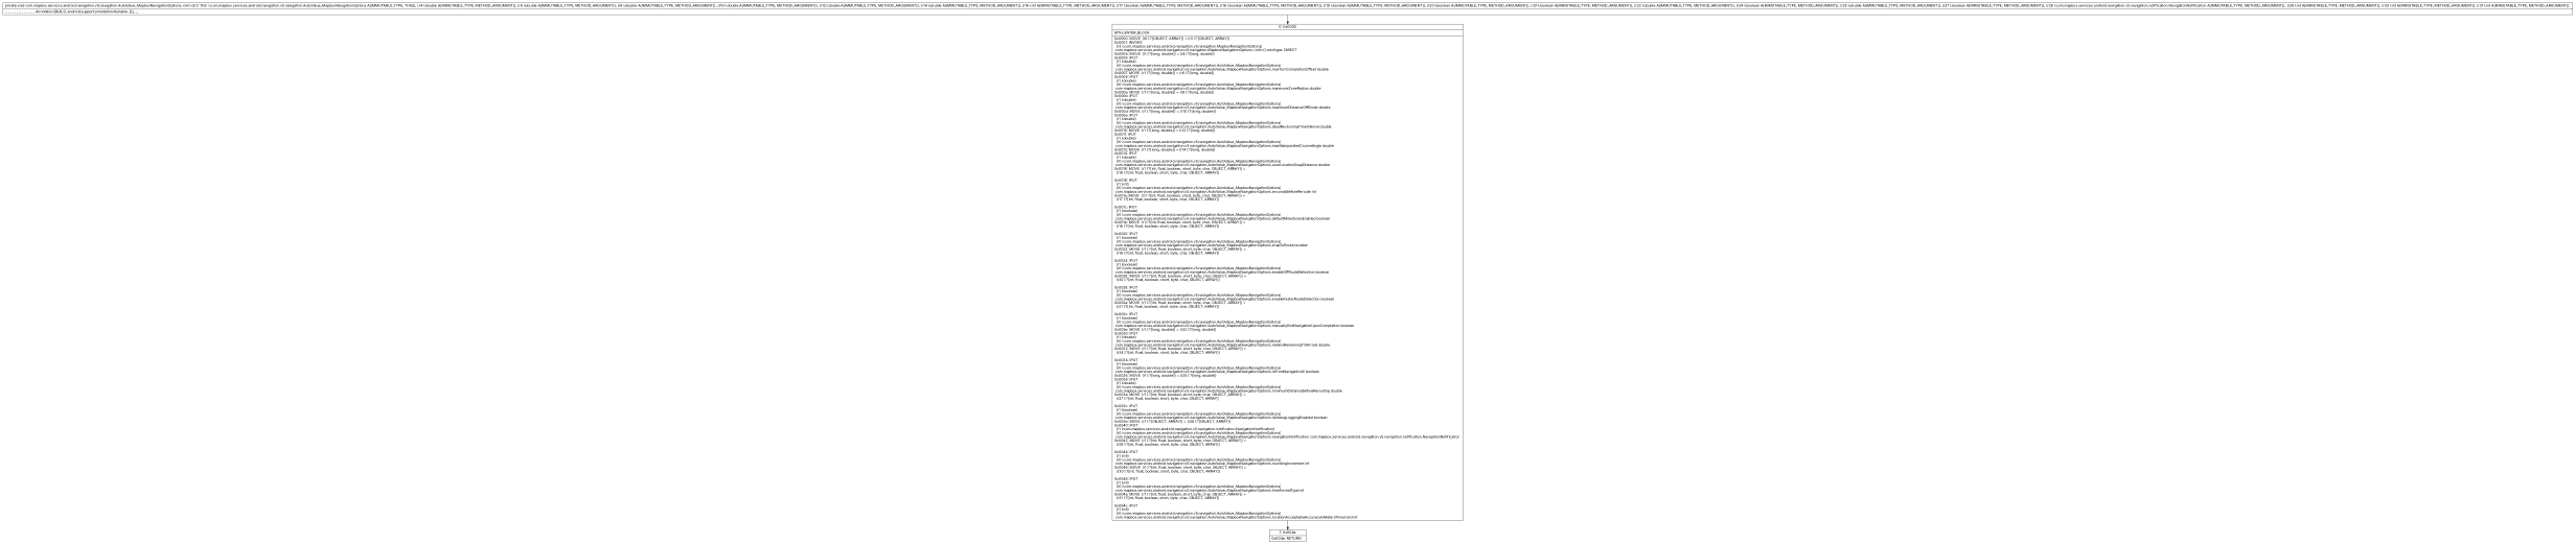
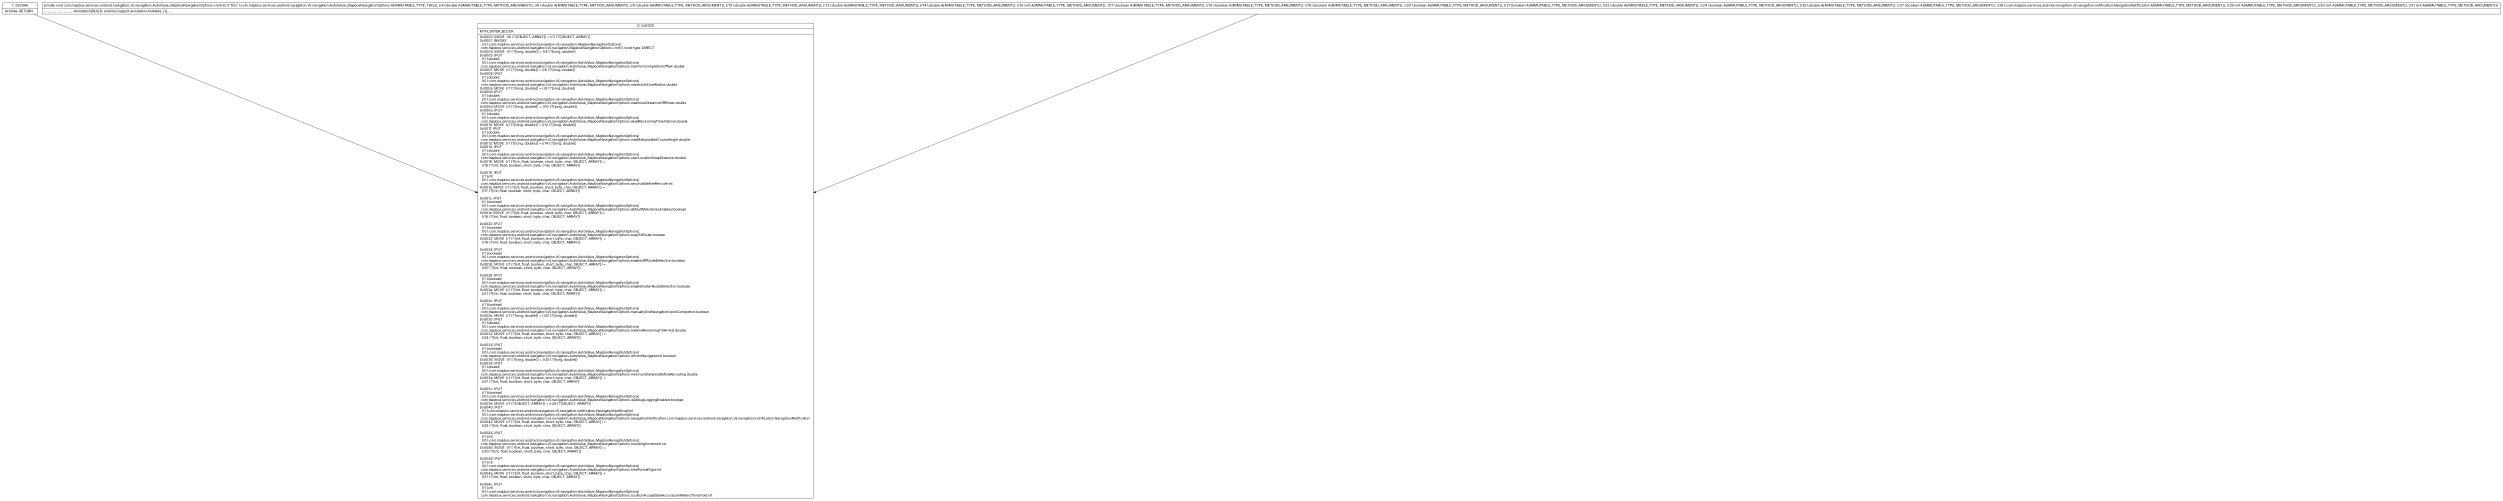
  digraph {
    fontname=Inter
    node [shape=record fontname=Inter]
    edge [fontname=Inter]
    n1 [label="{0\:\ 0x0000|MTH_ENTER_BLOCK\l|0x0000: MOVE  (r0 I:?[OBJECT, ARRAY]) = (r3 I:?[OBJECT, ARRAY]) \l0x0001: INVOKE  \l  (r3 I:com.mapbox.services.android.navigation.v5.navigation.MapboxNavigationOptions)\l com.mapbox.services.android.navigation.v5.navigation.MapboxNavigationOptions.\<init\>():void type: DIRECT \l0x0004: MOVE  (r1 I:?[long, double]) = (r4 I:?[long, double]) \l0x0005: IPUT  \l  (r1 I:double)\l  (r0 I:com.mapbox.services.android.navigation.v5.navigation.AutoValue_MapboxNavigationOptions)\l com.mapbox.services.android.navigation.v5.navigation.AutoValue_MapboxNavigationOptions.maxTurnCompletionOffset double \l0x0007: MOVE  (r1 I:?[long, double]) = (r6 I:?[long, double]) \l0x0008: IPUT  \l  (r1 I:double)\l  (r0 I:com.mapbox.services.android.navigation.v5.navigation.AutoValue_MapboxNavigationOptions)\l com.mapbox.services.android.navigation.v5.navigation.AutoValue_MapboxNavigationOptions.maneuverZoneRadius double \l0x000a: MOVE  (r1 I:?[long, double]) = (r8 I:?[long, double]) \l0x000b: IPUT  \l  (r1 I:double)\l  (r0 I:com.mapbox.services.android.navigation.v5.navigation.AutoValue_MapboxNavigationOptions)\l com.mapbox.services.android.navigation.v5.navigation.AutoValue_MapboxNavigationOptions.maximumDistanceOffRoute double \l0x000d: MOVE  (r1 I:?[long, double]) = (r10 I:?[long, double]) \l0x000e: IPUT  \l  (r1 I:double)\l  (r0 I:com.mapbox.services.android.navigation.v5.navigation.AutoValue_MapboxNavigationOptions)\l com.mapbox.services.android.navigation.v5.navigation.AutoValue_MapboxNavigationOptions.deadReckoningTimeInterval double \l0x0010: MOVE  (r1 I:?[long, double]) = (r12 I:?[long, double]) \l0x0011: IPUT  \l  (r1 I:double)\l  (r0 I:com.mapbox.services.android.navigation.v5.navigation.AutoValue_MapboxNavigationOptions)\l com.mapbox.services.android.navigation.v5.navigation.AutoValue_MapboxNavigationOptions.maxManipulatedCourseAngle double \l0x0013: MOVE  (r1 I:?[long, double]) = (r14 I:?[long, double]) \l0x0014: IPUT  \l  (r1 I:double)\l  (r0 I:com.mapbox.services.android.navigation.v5.navigation.AutoValue_MapboxNavigationOptions)\l com.mapbox.services.android.navigation.v5.navigation.AutoValue_MapboxNavigationOptions.userLocationSnapDistance double \l0x0016: MOVE  (r1 I:?[int, float, boolean, short, byte, char, OBJECT, ARRAY]) = \l  (r16 I:?[int, float, boolean, short, byte, char, OBJECT, ARRAY])\l \l0x0018: IPUT  \l  (r1 I:int)\l  (r0 I:com.mapbox.services.android.navigation.v5.navigation.AutoValue_MapboxNavigationOptions)\l com.mapbox.services.android.navigation.v5.navigation.AutoValue_MapboxNavigationOptions.secondsBeforeReroute int \l0x001a: MOVE  (r1 I:?[int, float, boolean, short, byte, char, OBJECT, ARRAY]) = \l  (r17 I:?[int, float, boolean, short, byte, char, OBJECT, ARRAY])\l \l0x001c: IPUT  \l  (r1 I:boolean)\l  (r0 I:com.mapbox.services.android.navigation.v5.navigation.AutoValue_MapboxNavigationOptions)\l com.mapbox.services.android.navigation.v5.navigation.AutoValue_MapboxNavigationOptions.defaultMilestonesEnabled boolean \l0x001e: MOVE  (r1 I:?[int, float, boolean, short, byte, char, OBJECT, ARRAY]) = \l  (r18 I:?[int, float, boolean, short, byte, char, OBJECT, ARRAY])\l \l0x0020: IPUT  \l  (r1 I:boolean)\l  (r0 I:com.mapbox.services.android.navigation.v5.navigation.AutoValue_MapboxNavigationOptions)\l com.mapbox.services.android.navigation.v5.navigation.AutoValue_MapboxNavigationOptions.snapToRoute boolean \l0x0022: MOVE  (r1 I:?[int, float, boolean, short, byte, char, OBJECT, ARRAY]) = \l  (r19 I:?[int, float, boolean, short, byte, char, OBJECT, ARRAY])\l \l0x0024: IPUT  \l  (r1 I:boolean)\l  (r0 I:com.mapbox.services.android.navigation.v5.navigation.AutoValue_MapboxNavigationOptions)\l com.mapbox.services.android.navigation.v5.navigation.AutoValue_MapboxNavigationOptions.enableOffRouteDetection boolean \l0x0026: MOVE  (r1 I:?[int, float, boolean, short, byte, char, OBJECT, ARRAY]) = \l  (r20 I:?[int, float, boolean, short, byte, char, OBJECT, ARRAY])\l \l0x0028: IPUT  \l  (r1 I:boolean)\l  (r0 I:com.mapbox.services.android.navigation.v5.navigation.AutoValue_MapboxNavigationOptions)\l com.mapbox.services.android.navigation.v5.navigation.AutoValue_MapboxNavigationOptions.enableFasterRouteDetection boolean \l0x002a: MOVE  (r1 I:?[int, float, boolean, short, byte, char, OBJECT, ARRAY]) = \l  (r21 I:?[int, float, boolean, short, byte, char, OBJECT, ARRAY])\l \l0x002c: IPUT  \l  (r1 I:boolean)\l  (r0 I:com.mapbox.services.android.navigation.v5.navigation.AutoValue_MapboxNavigationOptions)\l com.mapbox.services.android.navigation.v5.navigation.AutoValue_MapboxNavigationOptions.manuallyEndNavigationUponCompletion boolean \l0x002e: MOVE  (r1 I:?[long, double]) = (r22 I:?[long, double]) \l0x0030: IPUT  \l  (r1 I:double)\l  (r0 I:com.mapbox.services.android.navigation.v5.navigation.AutoValue_MapboxNavigationOptions)\l com.mapbox.services.android.navigation.v5.navigation.AutoValue_MapboxNavigationOptions.metersRemainingTillArrival double \l0x0032: MOVE  (r1 I:?[int, float, boolean, short, byte, char, OBJECT, ARRAY]) = \l  (r24 I:?[int, float, boolean, short, byte, char, OBJECT, ARRAY])\l \l0x0034: IPUT  \l  (r1 I:boolean)\l  (r0 I:com.mapbox.services.android.navigation.v5.navigation.AutoValue_MapboxNavigationOptions)\l com.mapbox.services.android.navigation.v5.navigation.AutoValue_MapboxNavigationOptions.isFromNavigationUi boolean \l0x0036: MOVE  (r1 I:?[long, double]) = (r25 I:?[long, double]) \l0x0038: IPUT  \l  (r1 I:double)\l  (r0 I:com.mapbox.services.android.navigation.v5.navigation.AutoValue_MapboxNavigationOptions)\l com.mapbox.services.android.navigation.v5.navigation.AutoValue_MapboxNavigationOptions.minimumDistanceBeforeRerouting double \l0x003a: MOVE  (r1 I:?[int, float, boolean, short, byte, char, OBJECT, ARRAY]) = \l  (r27 I:?[int, float, boolean, short, byte, char, OBJECT, ARRAY])\l \l0x003c: IPUT  \l  (r1 I:boolean)\l  (r0 I:com.mapbox.services.android.navigation.v5.navigation.AutoValue_MapboxNavigationOptions)\l com.mapbox.services.android.navigation.v5.navigation.AutoValue_MapboxNavigationOptions.isDebugLoggingEnabled boolean \l0x003e: MOVE  (r1 I:?[OBJECT, ARRAY]) = (r28 I:?[OBJECT, ARRAY]) \l0x0040: IPUT  \l  (r1 I:com.mapbox.services.android.navigation.v5.navigation.notification.NavigationNotification)\l  (r0 I:com.mapbox.services.android.navigation.v5.navigation.AutoValue_MapboxNavigationOptions)\l com.mapbox.services.android.navigation.v5.navigation.AutoValue_MapboxNavigationOptions.navigationNotification com.mapbox.services.android.navigation.v5.navigation.notification.NavigationNotification \l0x0042: MOVE  (r1 I:?[int, float, boolean, short, byte, char, OBJECT, ARRAY]) = \l  (r29 I:?[int, float, boolean, short, byte, char, OBJECT, ARRAY])\l \l0x0044: IPUT  \l  (r1 I:int)\l  (r0 I:com.mapbox.services.android.navigation.v5.navigation.AutoValue_MapboxNavigationOptions)\l com.mapbox.services.android.navigation.v5.navigation.AutoValue_MapboxNavigationOptions.roundingIncrement int \l0x0046: MOVE  (r1 I:?[int, float, boolean, short, byte, char, OBJECT, ARRAY]) = \l  (r30 I:?[int, float, boolean, short, byte, char, OBJECT, ARRAY])\l \l0x0048: IPUT  \l  (r1 I:int)\l  (r0 I:com.mapbox.services.android.navigation.v5.navigation.AutoValue_MapboxNavigationOptions)\l com.mapbox.services.android.navigation.v5.navigation.AutoValue_MapboxNavigationOptions.timeFormatType int \l0x004a: MOVE  (r1 I:?[int, float, boolean, short, byte, char, OBJECT, ARRAY]) = \l  (r31 I:?[int, float, boolean, short, byte, char, OBJECT, ARRAY])\l \l0x004c: IPUT  \l  (r1 I:int)\l  (r0 I:com.mapbox.services.android.navigation.v5.navigation.AutoValue_MapboxNavigationOptions)\l com.mapbox.services.android.navigation.v5.navigation.AutoValue_MapboxNavigationOptions.locationAcceptableAccuracyInMetersThreshold int \l}"]
    n2 [label="{1\:\ 0x004e|0x004e: RETURN   \l}"]
    n3 [label="{private void com.mapbox.services.android.navigation.v5.navigation.AutoValue_MapboxNavigationOptions.\<init\>((r3 'this' I:com.mapbox.services.android.navigation.v5.navigation.AutoValue_MapboxNavigationOptions A[IMMUTABLE_TYPE, THIS]), (r4 I:double A[IMMUTABLE_TYPE, METHOD_ARGUMENT]), (r6 I:double A[IMMUTABLE_TYPE, METHOD_ARGUMENT]), (r8 I:double A[IMMUTABLE_TYPE, METHOD_ARGUMENT]), (r10 I:double A[IMMUTABLE_TYPE, METHOD_ARGUMENT]), (r12 I:double A[IMMUTABLE_TYPE, METHOD_ARGUMENT]), (r14 I:double A[IMMUTABLE_TYPE, METHOD_ARGUMENT]), (r16 I:int A[IMMUTABLE_TYPE, METHOD_ARGUMENT]), (r17 I:boolean A[IMMUTABLE_TYPE, METHOD_ARGUMENT]), (r18 I:boolean A[IMMUTABLE_TYPE, METHOD_ARGUMENT]), (r19 I:boolean A[IMMUTABLE_TYPE, METHOD_ARGUMENT]), (r20 I:boolean A[IMMUTABLE_TYPE, METHOD_ARGUMENT]), (r21 I:boolean A[IMMUTABLE_TYPE, METHOD_ARGUMENT]), (r22 I:double A[IMMUTABLE_TYPE, METHOD_ARGUMENT]), (r24 I:boolean A[IMMUTABLE_TYPE, METHOD_ARGUMENT]), (r25 I:double A[IMMUTABLE_TYPE, METHOD_ARGUMENT]), (r27 I:boolean A[IMMUTABLE_TYPE, METHOD_ARGUMENT]), (r28 I:com.mapbox.services.android.navigation.v5.navigation.notification.NavigationNotification A[IMMUTABLE_TYPE, METHOD_ARGUMENT]), (r29 I:int A[IMMUTABLE_TYPE, METHOD_ARGUMENT]), (r30 I:int A[IMMUTABLE_TYPE, METHOD_ARGUMENT]), (r31 I:int A[IMMUTABLE_TYPE, METHOD_ARGUMENT]))  | , , , , , , , , , , , , , , , , Annotation[BUILD, android.support.annotation.Nullable, \{\}], , , \l}"]
-   n1 -> n2
+   n2 -> n1
    n3 -> n1
  }
